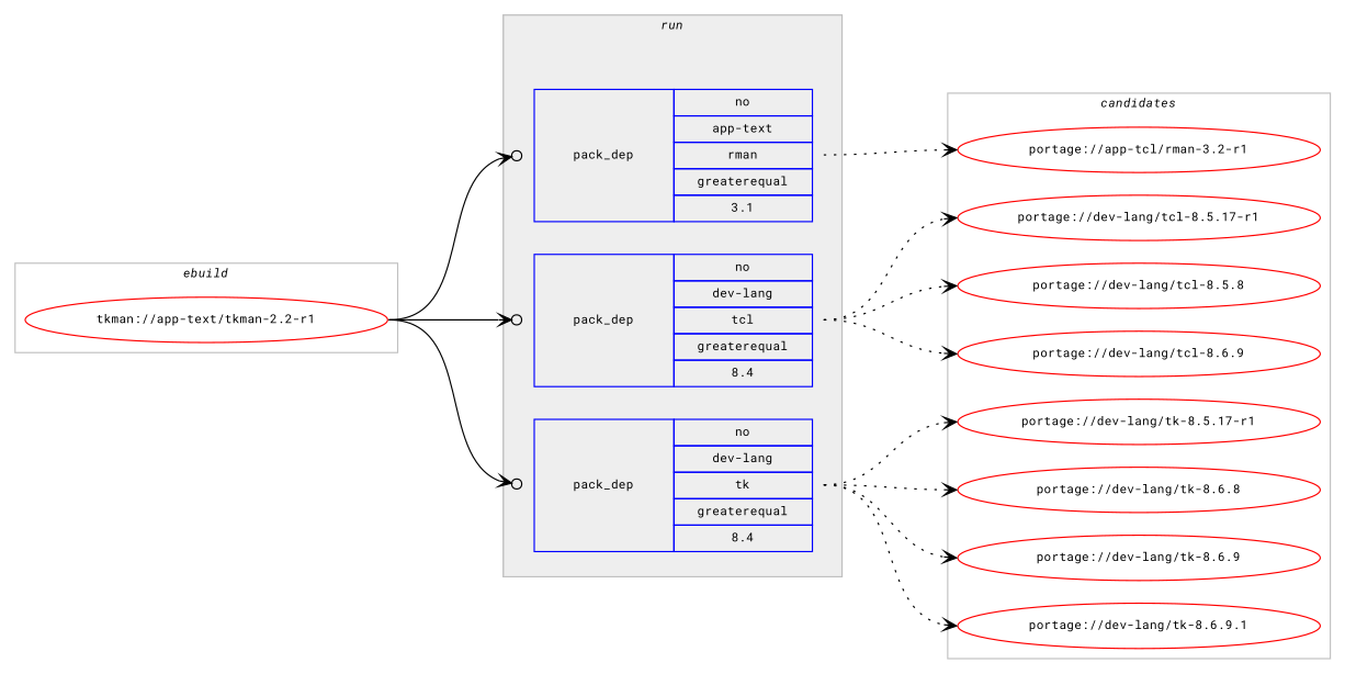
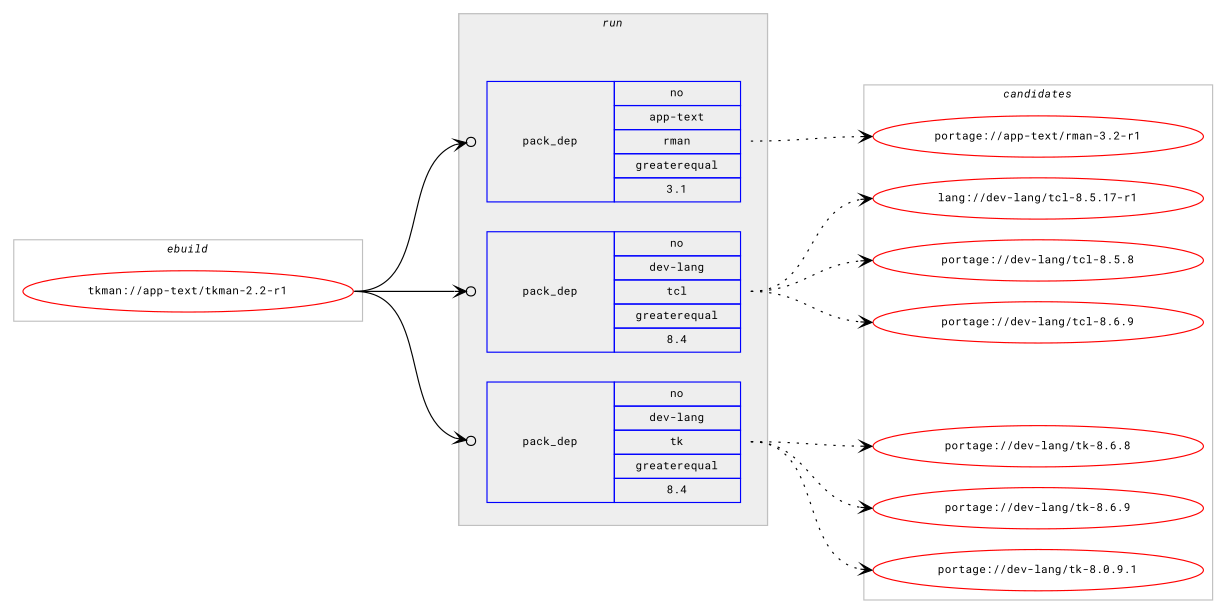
  digraph {
    compound=true
    concentrate=true
    fontname="Roboto Mono"
    fontsize=10
    newrank=true
    rankdir=LR
    ranksep=1.5
    node [color=red fontname="Roboto Mono" fontsize=10]
    edge [arrowhead=vee fontname="Roboto Mono" headport=w style=dotted tailport=e weight=100]
    n1 [label="tkman://app-text/tkman-2.2-r1" width=4]
    n2 [color=blue label=<<TABLE BORDER="0" CELLBORDER="1" CELLSPACING="0" CELLPADDING="4" WIDTH="220"><TR><TD ROWSPAN="6" CELLPADDING="30">pack_dep</TD></TR><TR><TD WIDTH="110">no</TD></TR><TR><TD>app-text</TD></TR><TR><TD>rman</TD></TR><TR><TD>greaterequal</TD></TR><TR><TD>3.1</TD></TR></TABLE>> shape=none]
    n3 [color=blue label=<<TABLE BORDER="0" CELLBORDER="1" CELLSPACING="0" CELLPADDING="4" WIDTH="220"><TR><TD ROWSPAN="6" CELLPADDING="30">pack_dep</TD></TR><TR><TD WIDTH="110">no</TD></TR><TR><TD>dev-lang</TD></TR><TR><TD>tcl</TD></TR><TR><TD>greaterequal</TD></TR><TR><TD>8.4</TD></TR></TABLE>> shape=none]
    n4 [color=blue label=<<TABLE BORDER="0" CELLBORDER="1" CELLSPACING="0" CELLPADDING="4" WIDTH="220"><TR><TD ROWSPAN="6" CELLPADDING="30">pack_dep</TD></TR><TR><TD WIDTH="110">no</TD></TR><TR><TD>dev-lang</TD></TR><TR><TD>tk</TD></TR><TR><TD>greaterequal</TD></TR><TR><TD>8.4</TD></TR></TABLE>> shape=none]
-   n5 [label="portage://app-tcl/rman-3.2-r1" width=4]
-   n6 [label="portage://dev-lang/tcl-8.5.17-r1" width=4]
+   n5 [label="portage://app-text/rman-3.2-r1" width=4]
+   n6 [label="lang://dev-lang/tcl-8.5.17-r1" width=4]
    n7 [label="portage://dev-lang/tcl-8.5.8" width=4]
    n8 [label="portage://dev-lang/tcl-8.6.9" width=4]
-   n9 [label="portage://dev-lang/tk-8.5.17-r1" width=4]
    n10 [label="portage://dev-lang/tk-8.6.8" width=4]
    n11 [label="portage://dev-lang/tk-8.6.9" width=4]
-   n12 [label="portage://dev-lang/tk-8.6.9.1" width=4]
+   n12 [label="portage://dev-lang/tk-8.0.9.1" width=4]
    subgraph cluster_1 {
      color=gray
      label=<<i>ebuild</i>>
      rank=same
      n1
    }
    subgraph cluster_2 {
      color=gray
      label=<<i>dependencies</i>>
      subgraph cluster_3 {
        color=gray
        fillcolor="#eeeeee"
        label=<<i>compile</i>>
        style=filled
      }
      subgraph cluster_4 {
        color=gray
        fillcolor="#eeeeee"
        label=<<i>compile and run</i>>
        style=filled
        subgraph sub_5 {
          color=gray
          fillcolor="#eeeeee"
          label=<<i>compile and run</i>>
          style=filled
          n2
        }
        subgraph sub_6 {
          color=gray
          fillcolor="#eeeeee"
          label=<<i>compile and run</i>>
          style=filled
          n3
        }
        subgraph sub_7 {
          color=gray
          fillcolor="#eeeeee"
          label=<<i>compile and run</i>>
          style=filled
          n4
        }
      }
      subgraph cluster_8 {
        color=gray
        fillcolor="#eeeeee"
        label=<<i>run</i>>
        style=filled
      }
    }
    subgraph cluster_9 {
      color=gray
      label=<<i>candidates</i>>
      rank=same
      subgraph sub_10 {
        color=black
        label=<<i>candidates</i>>
        nodesep=1
        rank=same
        n5
      }
      subgraph sub_11 {
        color=black
        label=<<i>candidates</i>>
        nodesep=1
        rank=same
        n6
        n7
        n8
      }
      subgraph sub_12 {
        color=black
        label=<<i>candidates</i>>
        nodesep=1
        rank=same
-       n9
        n10
        n11
        n12
      }
    }
    n1 -> n2 [arrowhead=odotvee style=solid weight=20]
    n1 -> n3 [arrowhead=odotvee style=solid weight=20]
    n1 -> n4 [arrowhead=odotvee style=solid weight=20]
    n2 -> n5
    n3 -> n6
    n3 -> n7
    n3 -> n8
-   n4 -> n9
    n4 -> n10
    n4 -> n11
    n4 -> n12
  }
